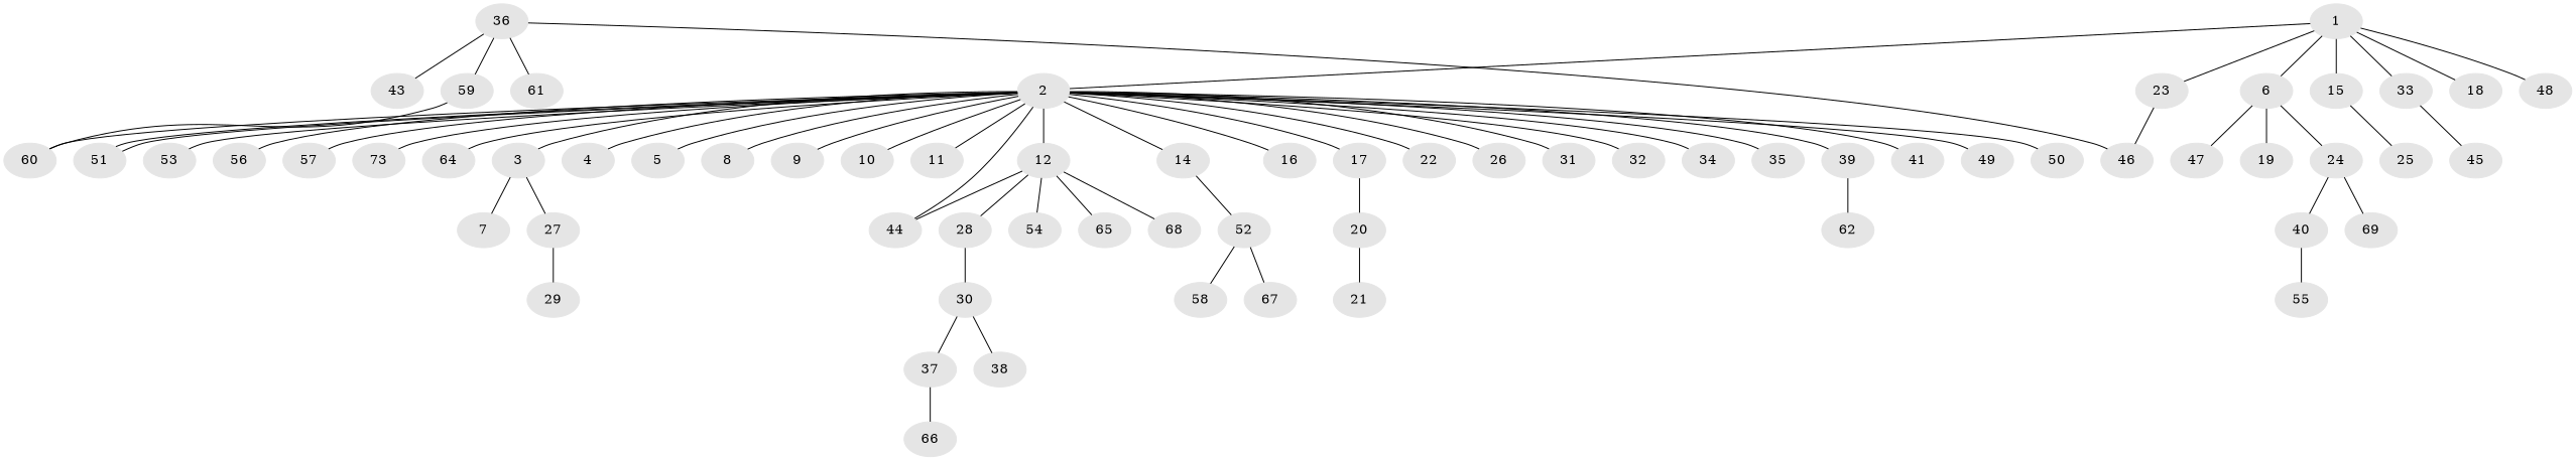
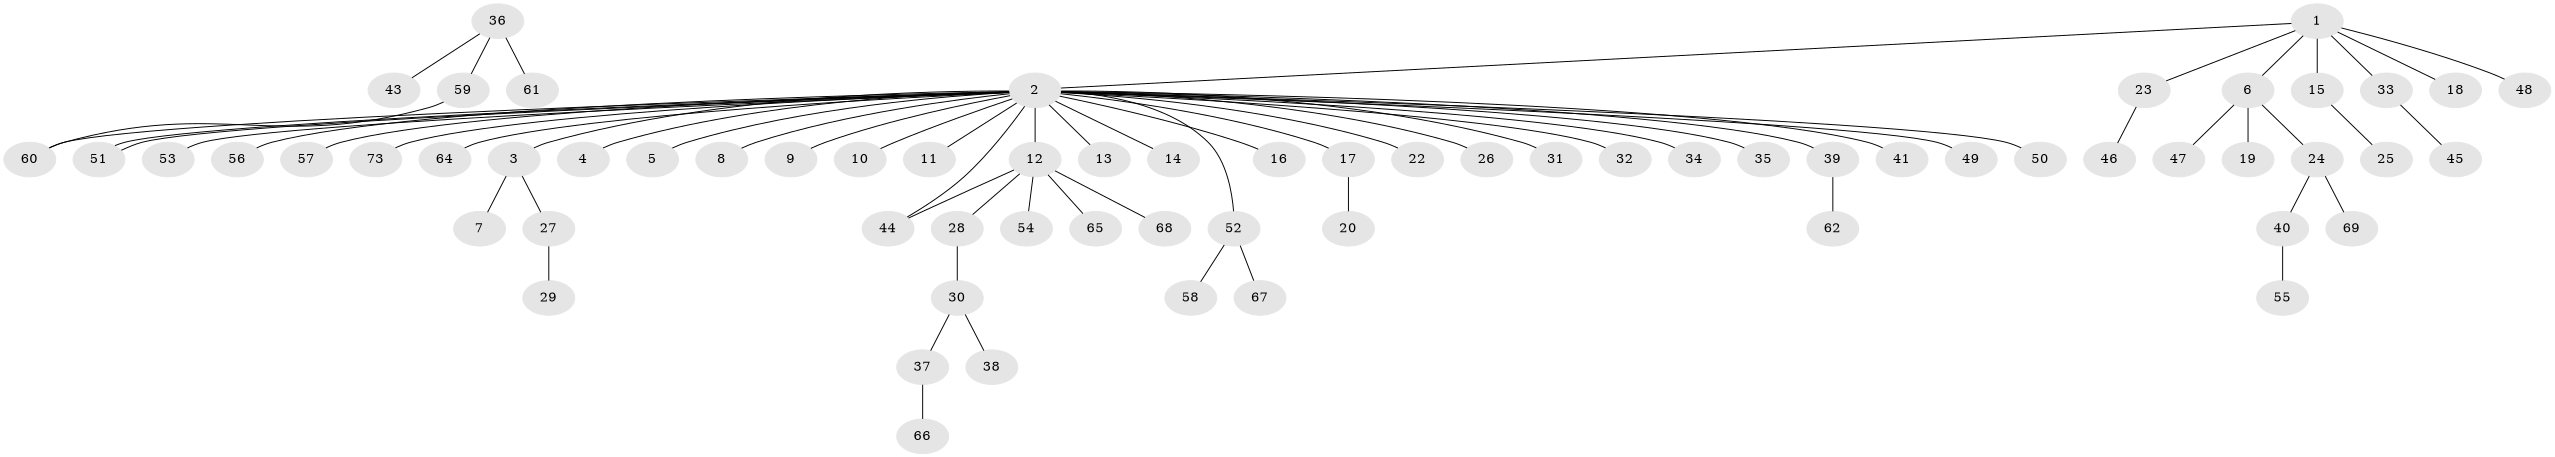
  graph {
    node [color=gray90 style=filled]
    1
    2
    6
    15
    18
    23
    33
    48
    3
    4
    5
    8
    9
    10
    11
    12
+   13
    14
    16
    17
    22
    26
    31
    32
    34
    35
    39
    41
    44
    49
    50
    51
    52
    53
    56
    57
    60
    n38 [label=73]
    64
    19
    24
    47
    25
    46
    45
    7
    27
    28
    54
    65
    68
    20
    62
    58
    67
    29
    40
    69
    30
-   21
    36
    43
    59
    61
    55
    37
    38
    66
    1 -- 2
    1 -- 6
    1 -- 15
    1 -- 18
    1 -- 23
    1 -- 33
    1 -- 48
    2 -- 3
    2 -- 4
    2 -- 5
    2 -- 8
    2 -- 9
    2 -- 10
    2 -- 11
    2 -- 12
+   2 -- 13
    2 -- 14
    2 -- 16
    2 -- 17
    2 -- 22
    2 -- 26
    2 -- 31
    2 -- 32
    2 -- 34
    2 -- 35
    2 -- 39
    2 -- 41
    2 -- 44
    2 -- 49
    2 -- 50
    2 -- 51
    2 -- 51
-   14 -- 52
+   2 -- 52
    2 -- 53
    2 -- 56
    2 -- 57
    2 -- 60
    2 -- n38
    2 -- 64
    6 -- 19
    6 -- 24
    6 -- 47
    15 -- 25
    23 -- 46
    33 -- 45
    3 -- 7
    3 -- 27
    12 -- 44
    12 -- 28
    12 -- 54
    12 -- 65
    12 -- 68
    17 -- 20
    39 -- 62
    52 -- 58
    52 -- 67
    24 -- 40
    24 -- 69
    27 -- 29
    28 -- 30
-   20 -- 21
    40 -- 55
    30 -- 37
    30 -- 38
-   36 -- 46
    36 -- 43
    36 -- 59
    36 -- 61
    59 -- 60
    37 -- 66
  }
